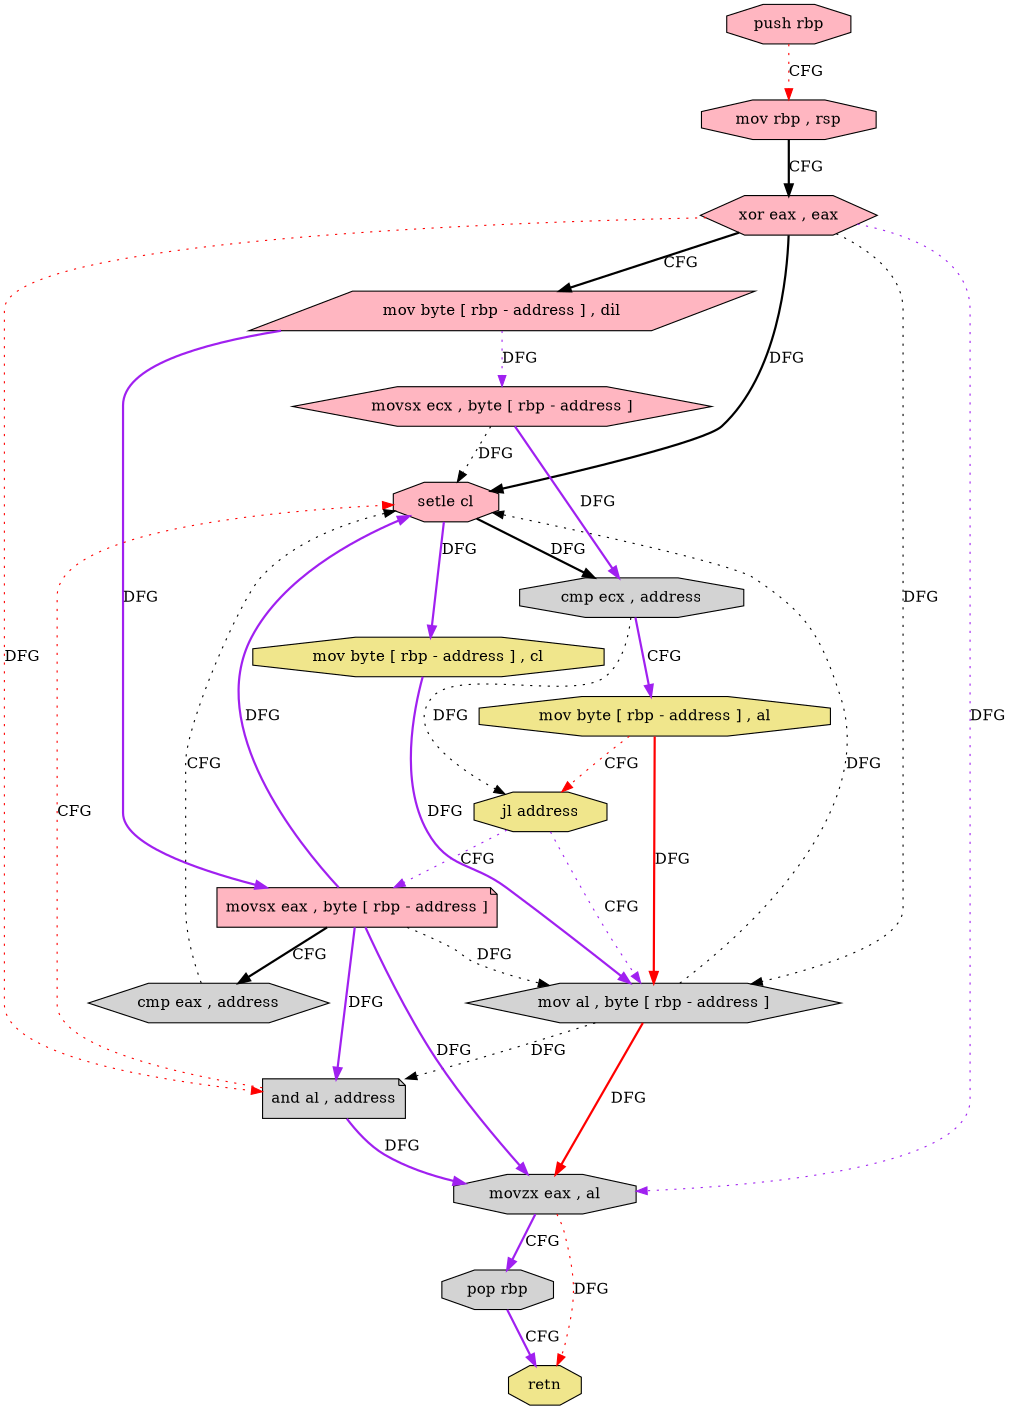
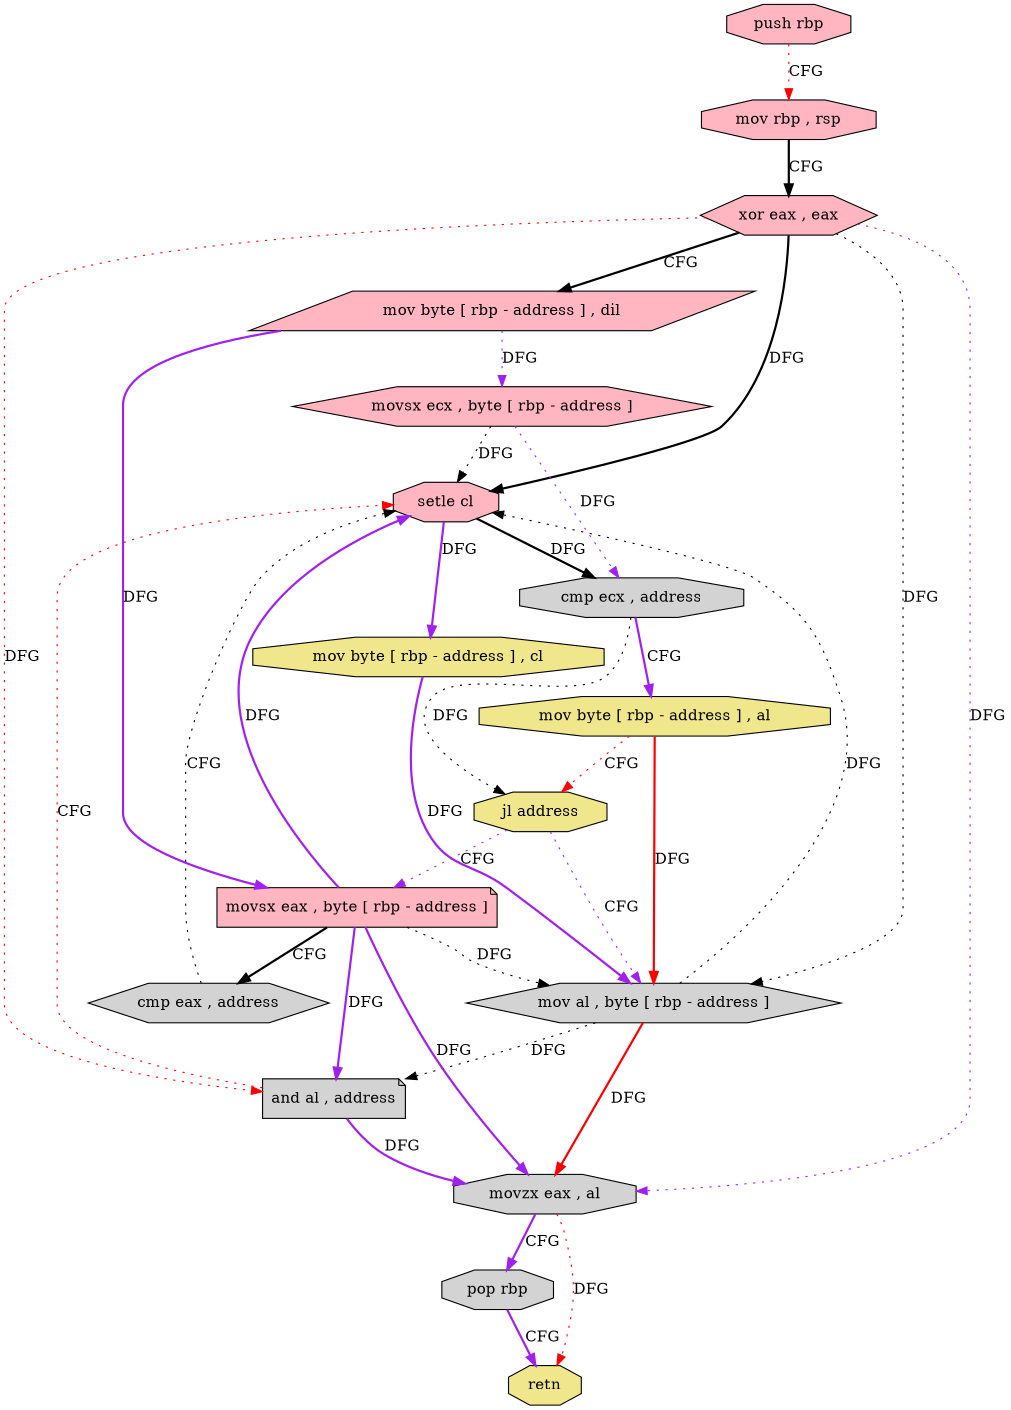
  digraph {
    node [fillcolor=lightpink shape=octagon style=filled]
    edge [color=purple style=bold]
    n1 [label="push rbp"]
    n2 [label="mov rbp , rsp"]
    n3 [label="xor eax , eax" shape=hexagon]
    n4 [label="mov byte [ rbp - address ] , dil" shape=parallelogram]
    n5 [fillcolor=lightgrey label="mov al , byte [ rbp - address ]" shape=hexagon]
    n6 [fillcolor=lightgrey label="and al , address" shape=note]
    n7 [fillcolor=lightgrey label="movzx eax , al"]
    n8 [label="setle cl"]
    n9 [label="movsx ecx , byte [ rbp - address ]" shape=hexagon]
    n10 [label="movsx eax , byte [ rbp - address ]" shape=note]
    n11 [fillcolor=lightgrey label="pop rbp"]
    n12 [fillcolor=khaki label=retn]
    n13 [fillcolor=lightgrey label="cmp ecx , address"]
    n14 [fillcolor=khaki label="mov byte [ rbp - address ] , cl"]
    n15 [fillcolor=lightgrey label="cmp eax , address" shape=hexagon]
    n16 [fillcolor=khaki label="mov byte [ rbp - address ] , al"]
    n17 [fillcolor=khaki label="jl address"]
    n1 -> n2 [color=red label=CFG style=dotted]
    n2 -> n3 [color=black label=CFG]
    n3 -> n4 [color=black label=CFG]
    n3 -> n5 [color=black label=DFG style=dotted]
    n3 -> n6 [color=red label=DFG style=dotted]
    n3 -> n7 [label=DFG style=dotted]
    n3 -> n8 [color=black label=DFG]
    n4 -> n9 [label=DFG style=dotted]
    n4 -> n10 [label=DFG]
    n5 -> n6 [color=black label=DFG style=dotted]
    n5 -> n7 [color=red label=DFG]
    n5 -> n8 [color=black label=DFG style=dotted]
    n6 -> n7 [label=DFG]
    n6 -> n8 [color=red label=CFG style=dotted]
    n7 -> n11 [label=CFG]
    n7 -> n12 [color=red label=DFG style=dotted]
    n8 -> n13 [color=black label=DFG]
    n8 -> n14 [label=DFG]
    n9 -> n8 [color=black label=DFG style=dotted]
-   n9 -> n13 [label=DFG]
+   n9 -> n13 [label=DFG style=dotted]
    n10 -> n5 [color=black label=DFG style=dotted]
    n10 -> n6 [label=DFG]
    n10 -> n7 [label=DFG]
    n10 -> n8 [label=DFG]
    n10 -> n15 [color=black label=CFG]
    n11 -> n12 [label=CFG]
    n13 -> n16 [label=CFG]
    n13 -> n17 [color=black label=DFG style=dotted]
    n14 -> n5 [label=DFG]
    n15 -> n8 [color=black label=CFG style=dotted]
    n16 -> n5 [color=red label=DFG]
    n16 -> n17 [color=red label=CFG style=dotted]
    n17 -> n5 [label=CFG style=dotted]
    n17 -> n10 [label=CFG style=dotted]
  }
